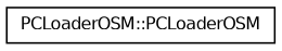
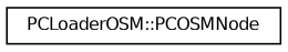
  digraph {
    rankdir=LR
-   n1 [color=black fillcolor=white fontname=Helvetica fontsize=10 height=0.2 label="PCLoaderOSM::PCLoaderOSM" shape=record style=filled width=0.4]
+   n1 [color=black fillcolor=white fontname=Helvetica fontsize=10 height=0.2 label="PCLoaderOSM::PCOSMNode" shape=record style=filled width=0.4]
  }
